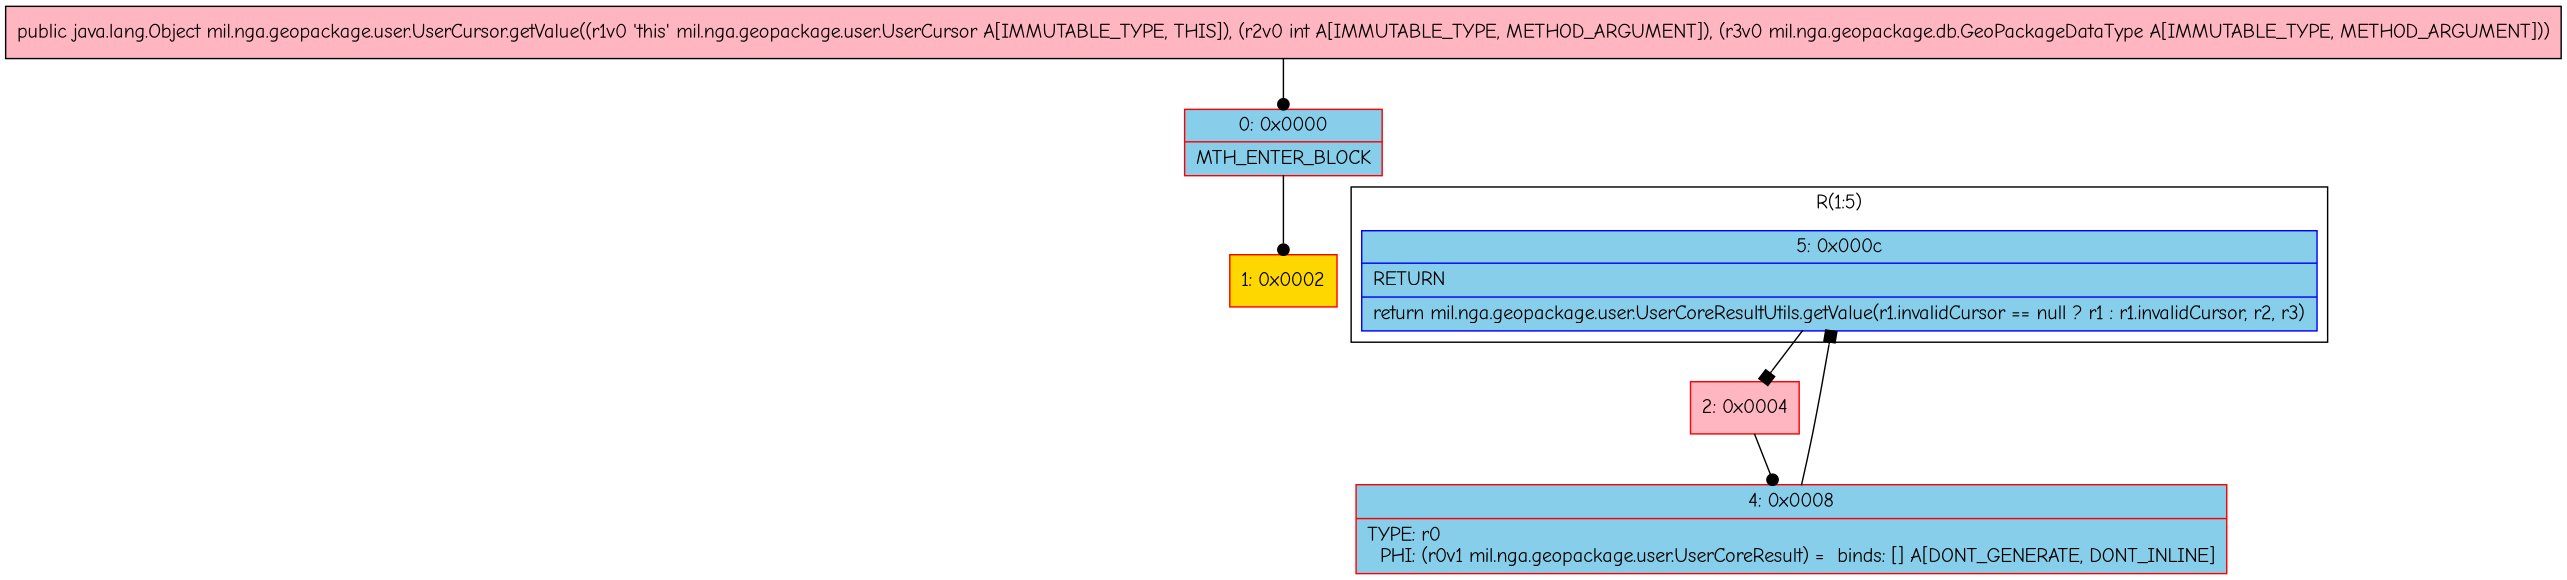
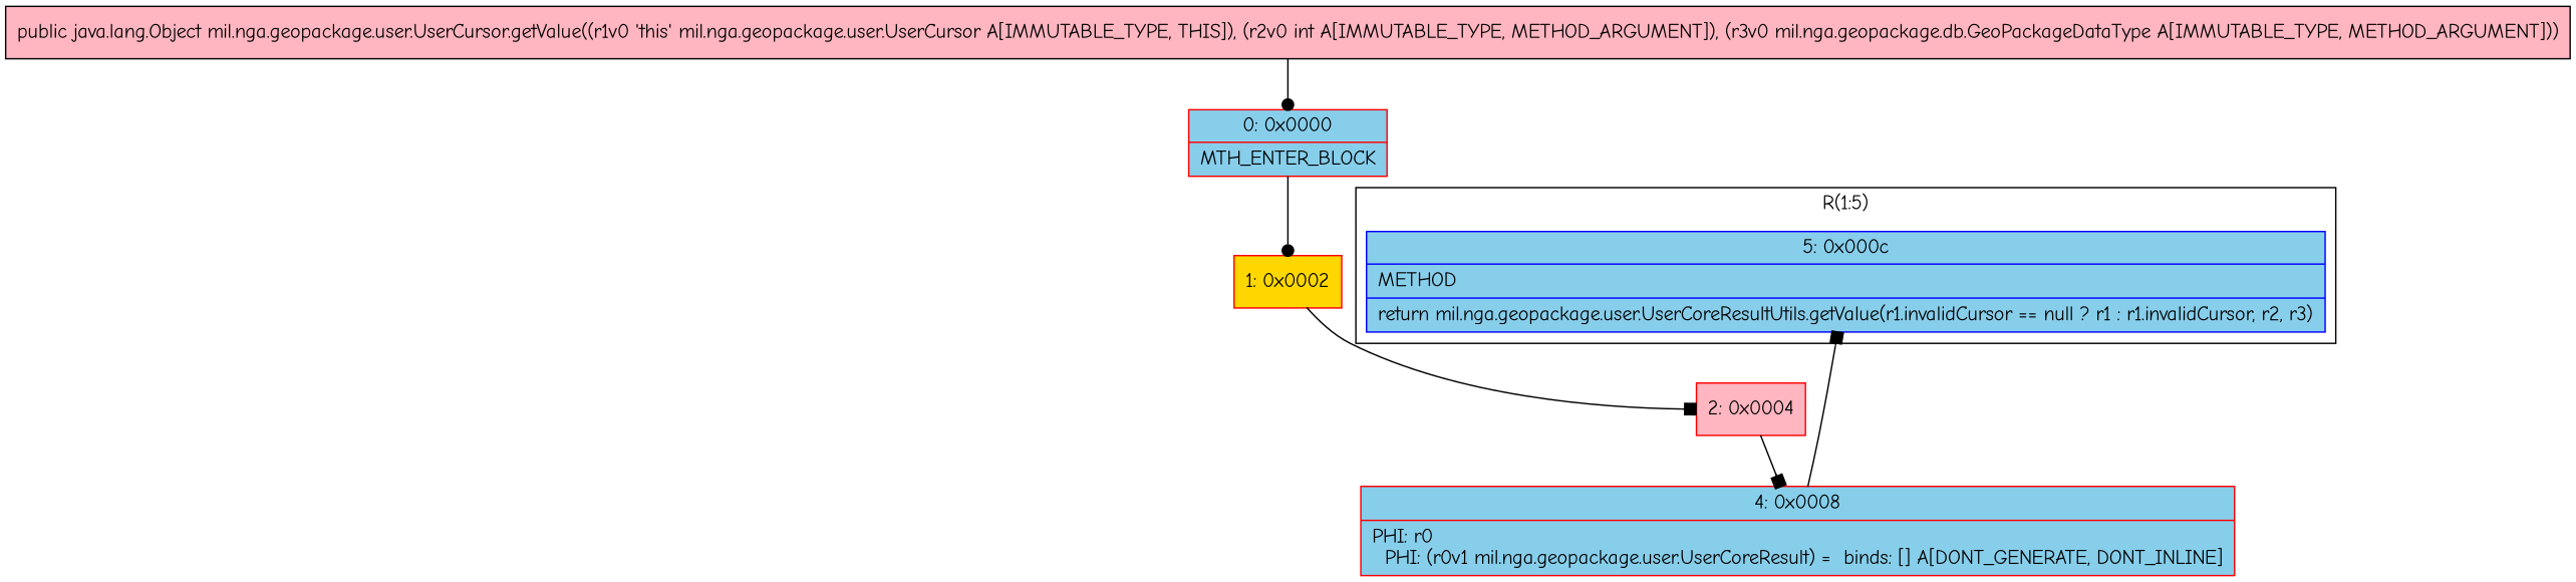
  digraph {
    fontname="Comic Neue"
    node [color=red fillcolor=skyblue fontname="Comic Neue" shape=record style=filled]
    edge [arrowhead=dot fontname="Comic Neue"]
-   n1 [color=blue label="{5\:\ 0x000c|RETURN\l|return mil.nga.geopackage.user.UserCoreResultUtils.getValue(r1.invalidCursor == null ? r1 : r1.invalidCursor, r2, r3)\l}"]
+   n1 [color=blue label="{5\:\ 0x000c|METHOD\l|return mil.nga.geopackage.user.UserCoreResultUtils.getValue(r1.invalidCursor == null ? r1 : r1.invalidCursor, r2, r3)\l}"]
    n2 [label="{0\:\ 0x0000|MTH_ENTER_BLOCK\l}"]
    n3 [fillcolor=gold label="{1\:\ 0x0002}"]
    n4 [fillcolor=lightpink label="{2\:\ 0x0004}"]
-   n5 [label="{4\:\ 0x0008|TYPE: r0 \l  PHI: (r0v1 mil.nga.geopackage.user.UserCoreResult) =  binds: [] A[DONT_GENERATE, DONT_INLINE]\l}"]
+   n5 [label="{4\:\ 0x0008|PHI: r0 \l  PHI: (r0v1 mil.nga.geopackage.user.UserCoreResult) =  binds: [] A[DONT_GENERATE, DONT_INLINE]\l}"]
    n6 [fillcolor=lightpink label="{public java.lang.Object mil.nga.geopackage.user.UserCursor.getValue((r1v0 'this' mil.nga.geopackage.user.UserCursor A[IMMUTABLE_TYPE, THIS]), (r2v0 int A[IMMUTABLE_TYPE, METHOD_ARGUMENT]), (r3v0 mil.nga.geopackage.db.GeoPackageDataType A[IMMUTABLE_TYPE, METHOD_ARGUMENT])) }" color=""]
    subgraph cluster_1 {
      label="R(1:5)"
      n1
    }
    n2 -> n3
-   n1 -> n4 [arrowhead=box]
-   n4 -> n5
+   n3 -> n4 [arrowhead=box]
+   n4 -> n5 [arrowhead=box]
    n5 -> n1 [arrowhead=box]
    n6 -> n2
  }
